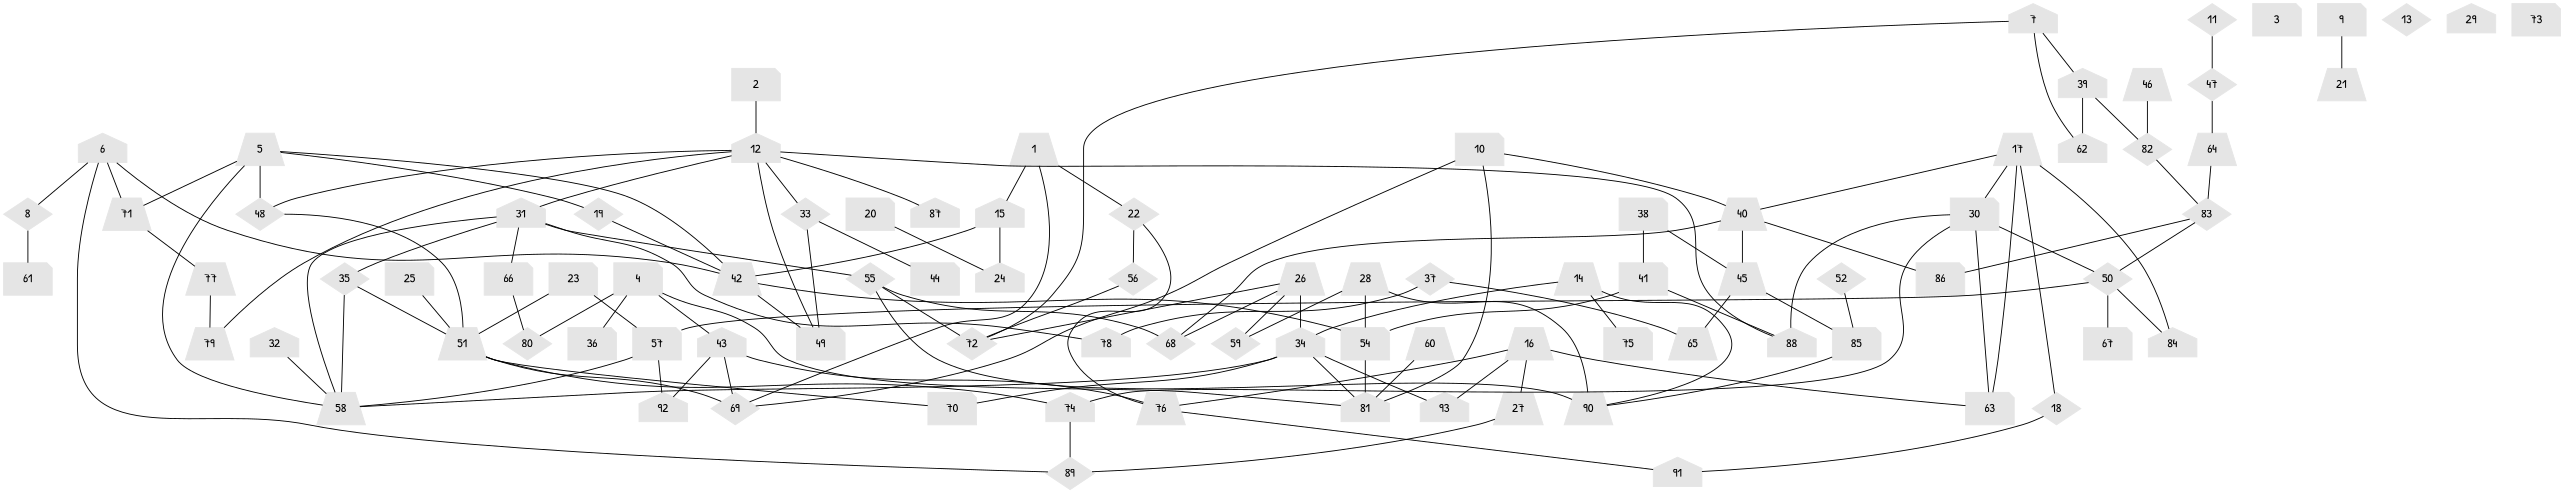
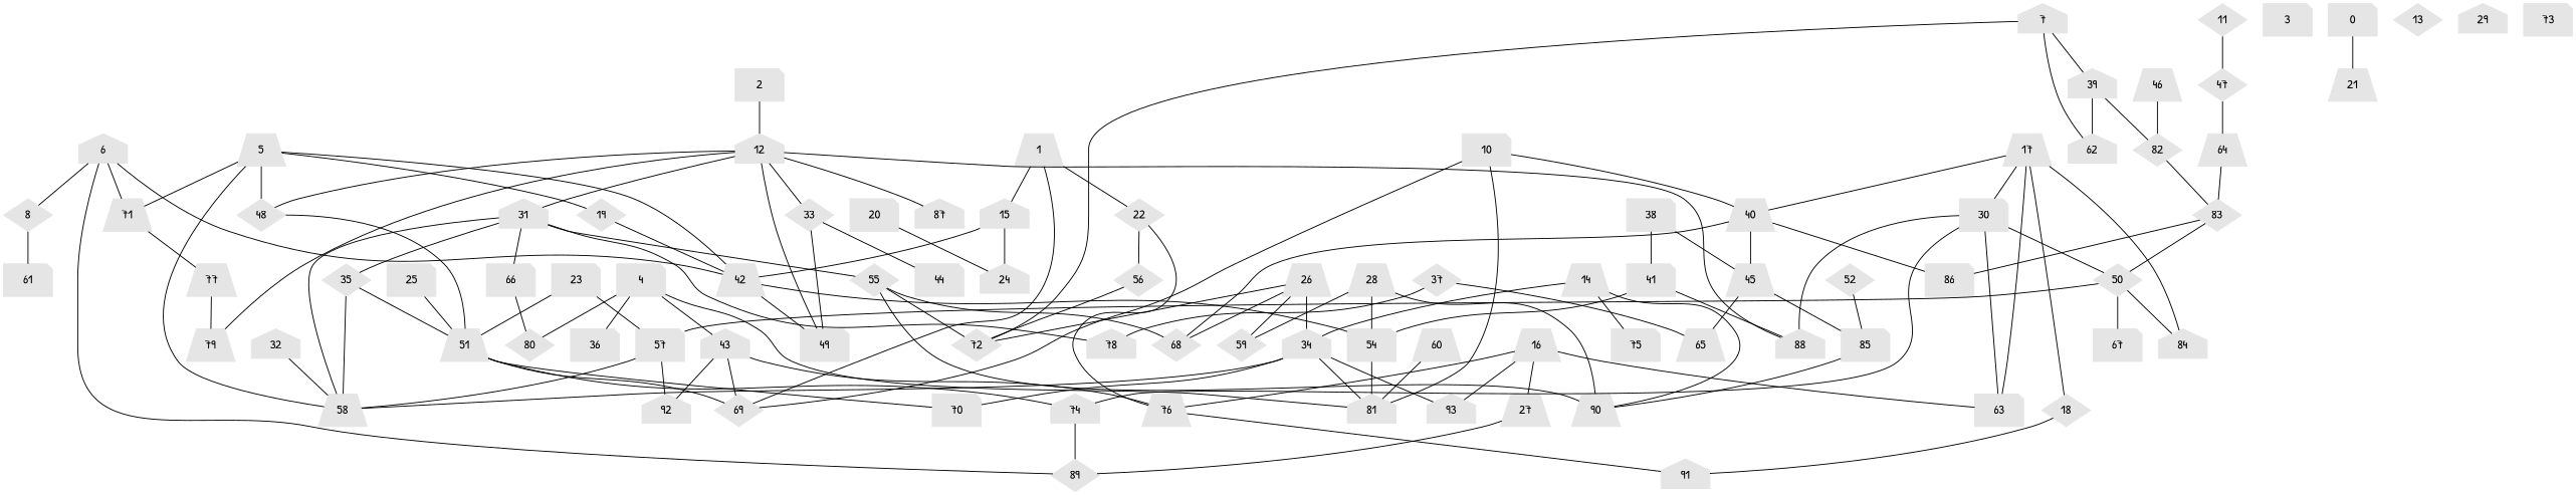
  graph {
    fontname="Patrick Hand"
    node [color=gray90 fontname="Patrick Hand" shape=note style=filled]
    edge [fontname="Patrick Hand"]
    1 [shape=trapezium]
    15 [shape=house]
    22 [shape=diamond]
    69 [shape=diamond]
    42 [shape=trapezium]
    24 [shape=house]
    76 [shape=trapezium]
    56 [shape=diamond]
    12 [shape=house]
    2
    48 [shape=diamond]
    31 [shape=house]
    33 [shape=diamond]
    49
    79 [shape=trapezium]
    87 [shape=house]
    88 [shape=house]
    3
    4
    36
    43 [shape=house]
    80 [shape=diamond]
    81 [shape=house]
    92 [shape=house]
    5 [shape=trapezium]
    19 [shape=diamond]
    58 [shape=trapezium]
    71 [shape=trapezium]
    54
    51 [shape=trapezium]
    77 [shape=trapezium]
    6 [shape=house]
    8 [shape=diamond]
    89 [shape=diamond]
    61
    7 [shape=house]
    39 [shape=house]
    62 [shape=house]
    72 [shape=diamond]
    82 [shape=diamond]
    21 [shape=trapezium]
-   9
+   9 [label=0]
    10
    40 [shape=trapezium]
    68 [shape=diamond]
    45 [shape=trapezium]
    86
    11 [shape=diamond]
    47 [shape=diamond]
    64 [shape=trapezium]
    35 [shape=diamond]
    55 [shape=diamond]
    66
    78 [shape=house]
    44
    13 [shape=diamond]
    14 [shape=trapezium]
    34 [shape=house]
    75
    90 [shape=trapezium]
    93 [shape=house]
    70
    16 [shape=trapezium]
    27 [shape=trapezium]
    63
    91 [shape=house]
    17 [shape=trapezium]
    18 [shape=diamond]
    30
    84 [shape=house]
    50 [shape=diamond]
    74 [shape=house]
    20
    23
    57
    25
    26 [shape=trapezium]
    59 [shape=diamond]
    28 [shape=trapezium]
    29 [shape=house]
    67
    32 [shape=house]
    37 [shape=diamond]
    65 [shape=trapezium]
    38
    41
    85
    83 [shape=diamond]
    46 [shape=trapezium]
    52 [shape=diamond]
    60 [shape=trapezium]
    73
    1 -- 15
    1 -- 22
    1 -- 69
    15 -- 42
    15 -- 24
    22 -- 76
    22 -- 56
    42 -- 49
    42 -- 54
    76 -- 91
    56 -- 72
    12 -- 48
    12 -- 31
    12 -- 33
    12 -- 49
    12 -- 79
    12 -- 87
    12 -- 88
    2 -- 12
    48 -- 51
    31 -- 58
    31 -- 35
    31 -- 55
    31 -- 66
    31 -- 78
    33 -- 49
    33 -- 44
    4 -- 36
    4 -- 43
    4 -- 80
    4 -- 81
    43 -- 69
    43 -- 76
    43 -- 92
    5 -- 42
    5 -- 48
    5 -- 19
    5 -- 58
    5 -- 71
    19 -- 42
    71 -- 77
    54 -- 81
    51 -- 69
    51 -- 70
    51 -- 74
    77 -- 79
    6 -- 42
    6 -- 71
    6 -- 8
    6 -- 89
    8 -- 61
    7 -- 39
    7 -- 62
    7 -- 72
    39 -- 62
    39 -- 82
    82 -- 83
    9 -- 21
    10 -- 69
    10 -- 81
    10 -- 40
    40 -- 68
    40 -- 45
    40 -- 86
    45 -- 65
    45 -- 85
    11 -- 47
    47 -- 64
    64 -- 83
    35 -- 58
    35 -- 51
    55 -- 72
    55 -- 68
    55 -- 90
    66 -- 80
    14 -- 34
    14 -- 75
    14 -- 90
    34 -- 81
    34 -- 58
    34 -- 93
    34 -- 70
    16 -- 76
    16 -- 93
    16 -- 27
    16 -- 63
    27 -- 89
    17 -- 40
    17 -- 63
    17 -- 18
    17 -- 30
    17 -- 84
    18 -- 91
    30 -- 88
    30 -- 63
    30 -- 50
    30 -- 74
    50 -- 84
    50 -- 57
    50 -- 67
    74 -- 89
    20 -- 24
    23 -- 51
    23 -- 57
    57 -- 92
    57 -- 58
    25 -- 51
    26 -- 72
    26 -- 68
    26 -- 34
    26 -- 59
    28 -- 54
    28 -- 90
    28 -- 59
    32 -- 58
    37 -- 78
    37 -- 65
    38 -- 45
    38 -- 41
    41 -- 88
    41 -- 54
    85 -- 90
    83 -- 86
    83 -- 50
    46 -- 82
    52 -- 85
    60 -- 81
  }
